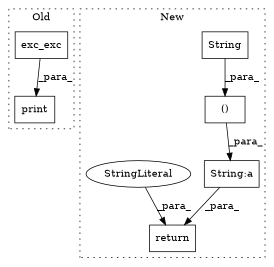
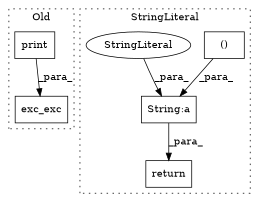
  digraph {
    node [a=32 shape=box]
    n1 [l=12 label=exc_exc s=2309]
    n2 [l="6,1" label=print s="2293,2321"]
    n3 [a=106 l=32 label="()" s=1987]
    n4 [a=27 l=10 label="String:a" s=1977]
-   n5 [l="7,1" label=String s="2010,2018"]
    n6 [a=45 l=41 label=StringLiteral s=1936 shape=ellipse]
    n7 [a=41 l=7 label=return s=1928]
    subgraph cluster_1 {
      label=Old
      style=dotted
      n1
      n2
    }
    subgraph cluster_2 {
-     label=New
+     label=StringLiteral
      style=dotted
      n3
      n4
-     n5
      n6
      n7
    }
-   n1 -> n2 [label=_para_]
+   n2 -> n1 [label=_para_]
    n3 -> n4 [label=_para_]
    n4 -> n7 [label=_para_]
-   n5 -> n3 [label=_para_]
-   n6 -> n7 [label=_para_]
+   n6 -> n4 [label=_para_]
  }
